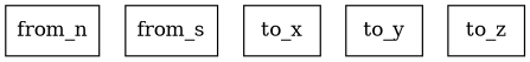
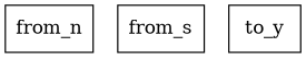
  digraph {
    rankdir=TB
    node [fillcolor=white shape=box style=filled]
    n1 [label=<from_n>]
    n2 [label=<from_s>]
-   n3 [label=<to_x>]
    n4 [label=<to_y>]
-   n5 [label=<to_z>]
  }
